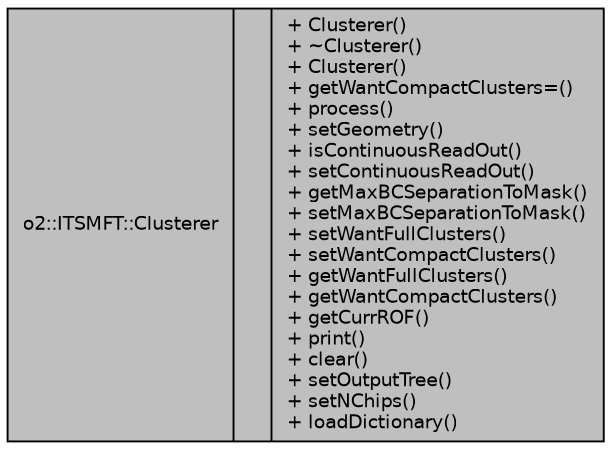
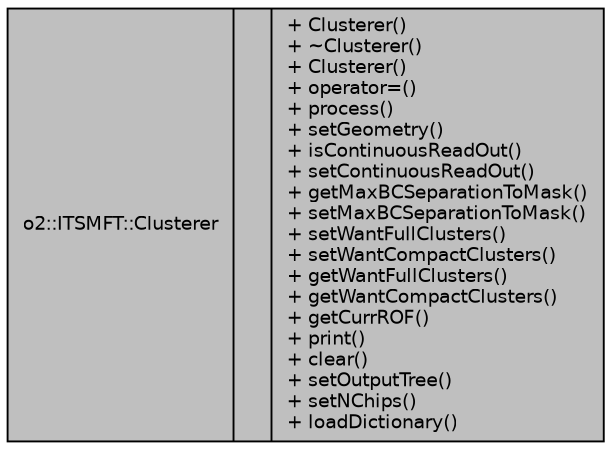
  digraph {
    rankdir=LR
-   n1 [color=black fillcolor=grey75 fontcolor=black fontname=Helvetica fontsize=10 height=0.2 label="{o2::ITSMFT::Clusterer\n||+ Clusterer()\l+ ~Clusterer()\l+ Clusterer()\l+ getWantCompactClusters=()\l+ process()\l+ setGeometry()\l+ isContinuousReadOut()\l+ setContinuousReadOut()\l+ getMaxBCSeparationToMask()\l+ setMaxBCSeparationToMask()\l+ setWantFullClusters()\l+ setWantCompactClusters()\l+ getWantFullClusters()\l+ getWantCompactClusters()\l+ getCurrROF()\l+ print()\l+ clear()\l+ setOutputTree()\l+ setNChips()\l+ loadDictionary()\l}" shape=record style=filled width=0.4]
+   n1 [color=black fillcolor=grey75 fontcolor=black fontname=Helvetica fontsize=10 height=0.2 label="{o2::ITSMFT::Clusterer\n||+ Clusterer()\l+ ~Clusterer()\l+ Clusterer()\l+ operator=()\l+ process()\l+ setGeometry()\l+ isContinuousReadOut()\l+ setContinuousReadOut()\l+ getMaxBCSeparationToMask()\l+ setMaxBCSeparationToMask()\l+ setWantFullClusters()\l+ setWantCompactClusters()\l+ getWantFullClusters()\l+ getWantCompactClusters()\l+ getCurrROF()\l+ print()\l+ clear()\l+ setOutputTree()\l+ setNChips()\l+ loadDictionary()\l}" shape=record style=filled width=0.4]
  }
